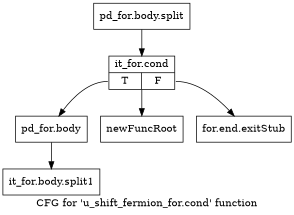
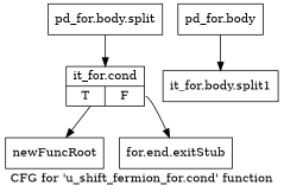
  digraph {
    label="CFG for 'u_shift_fermion_for.cond' function"
    node [shape=record]
    n1 [label="{newFuncRoot}"]
    n2 [label="{it_for.cond|{<s0>T|<s1>F}}"]
    n3 [label="{for.end.exitStub}"]
    n4 [label="{pd_for.body}"]
    n5 [label="{it_for.body.split1}"]
    n6 [label="{pd_for.body.split}"]
    n2 -> n1
    n2 -> n3 [tailport=s1]
-   n2 -> n4 [tailport=s0]
    n4 -> n5
    n6 -> n2
  }
